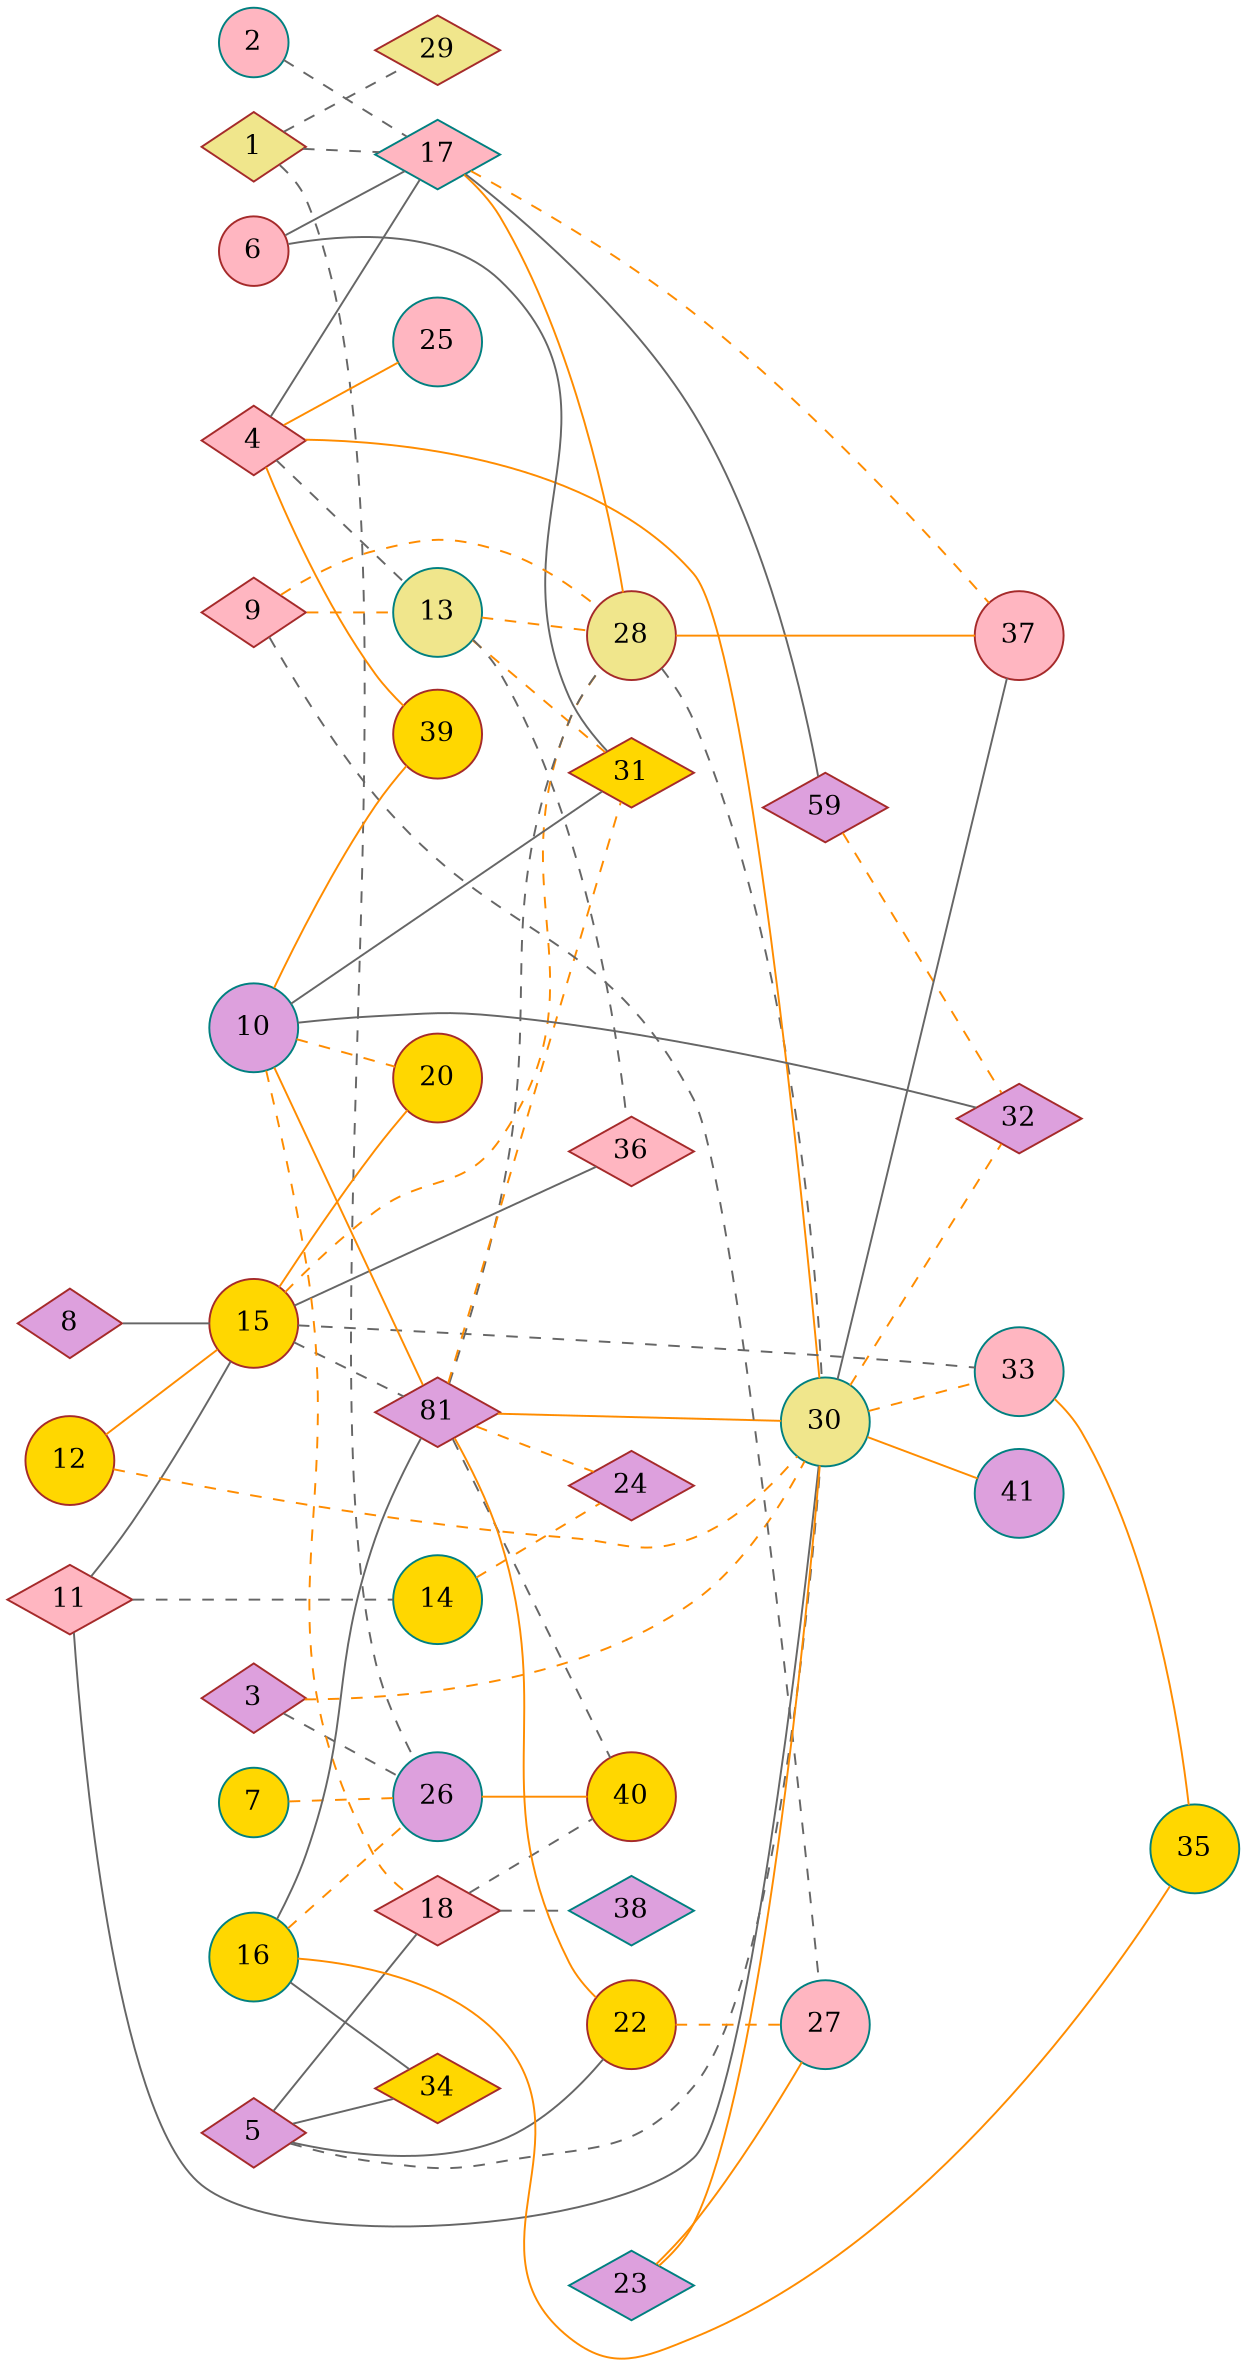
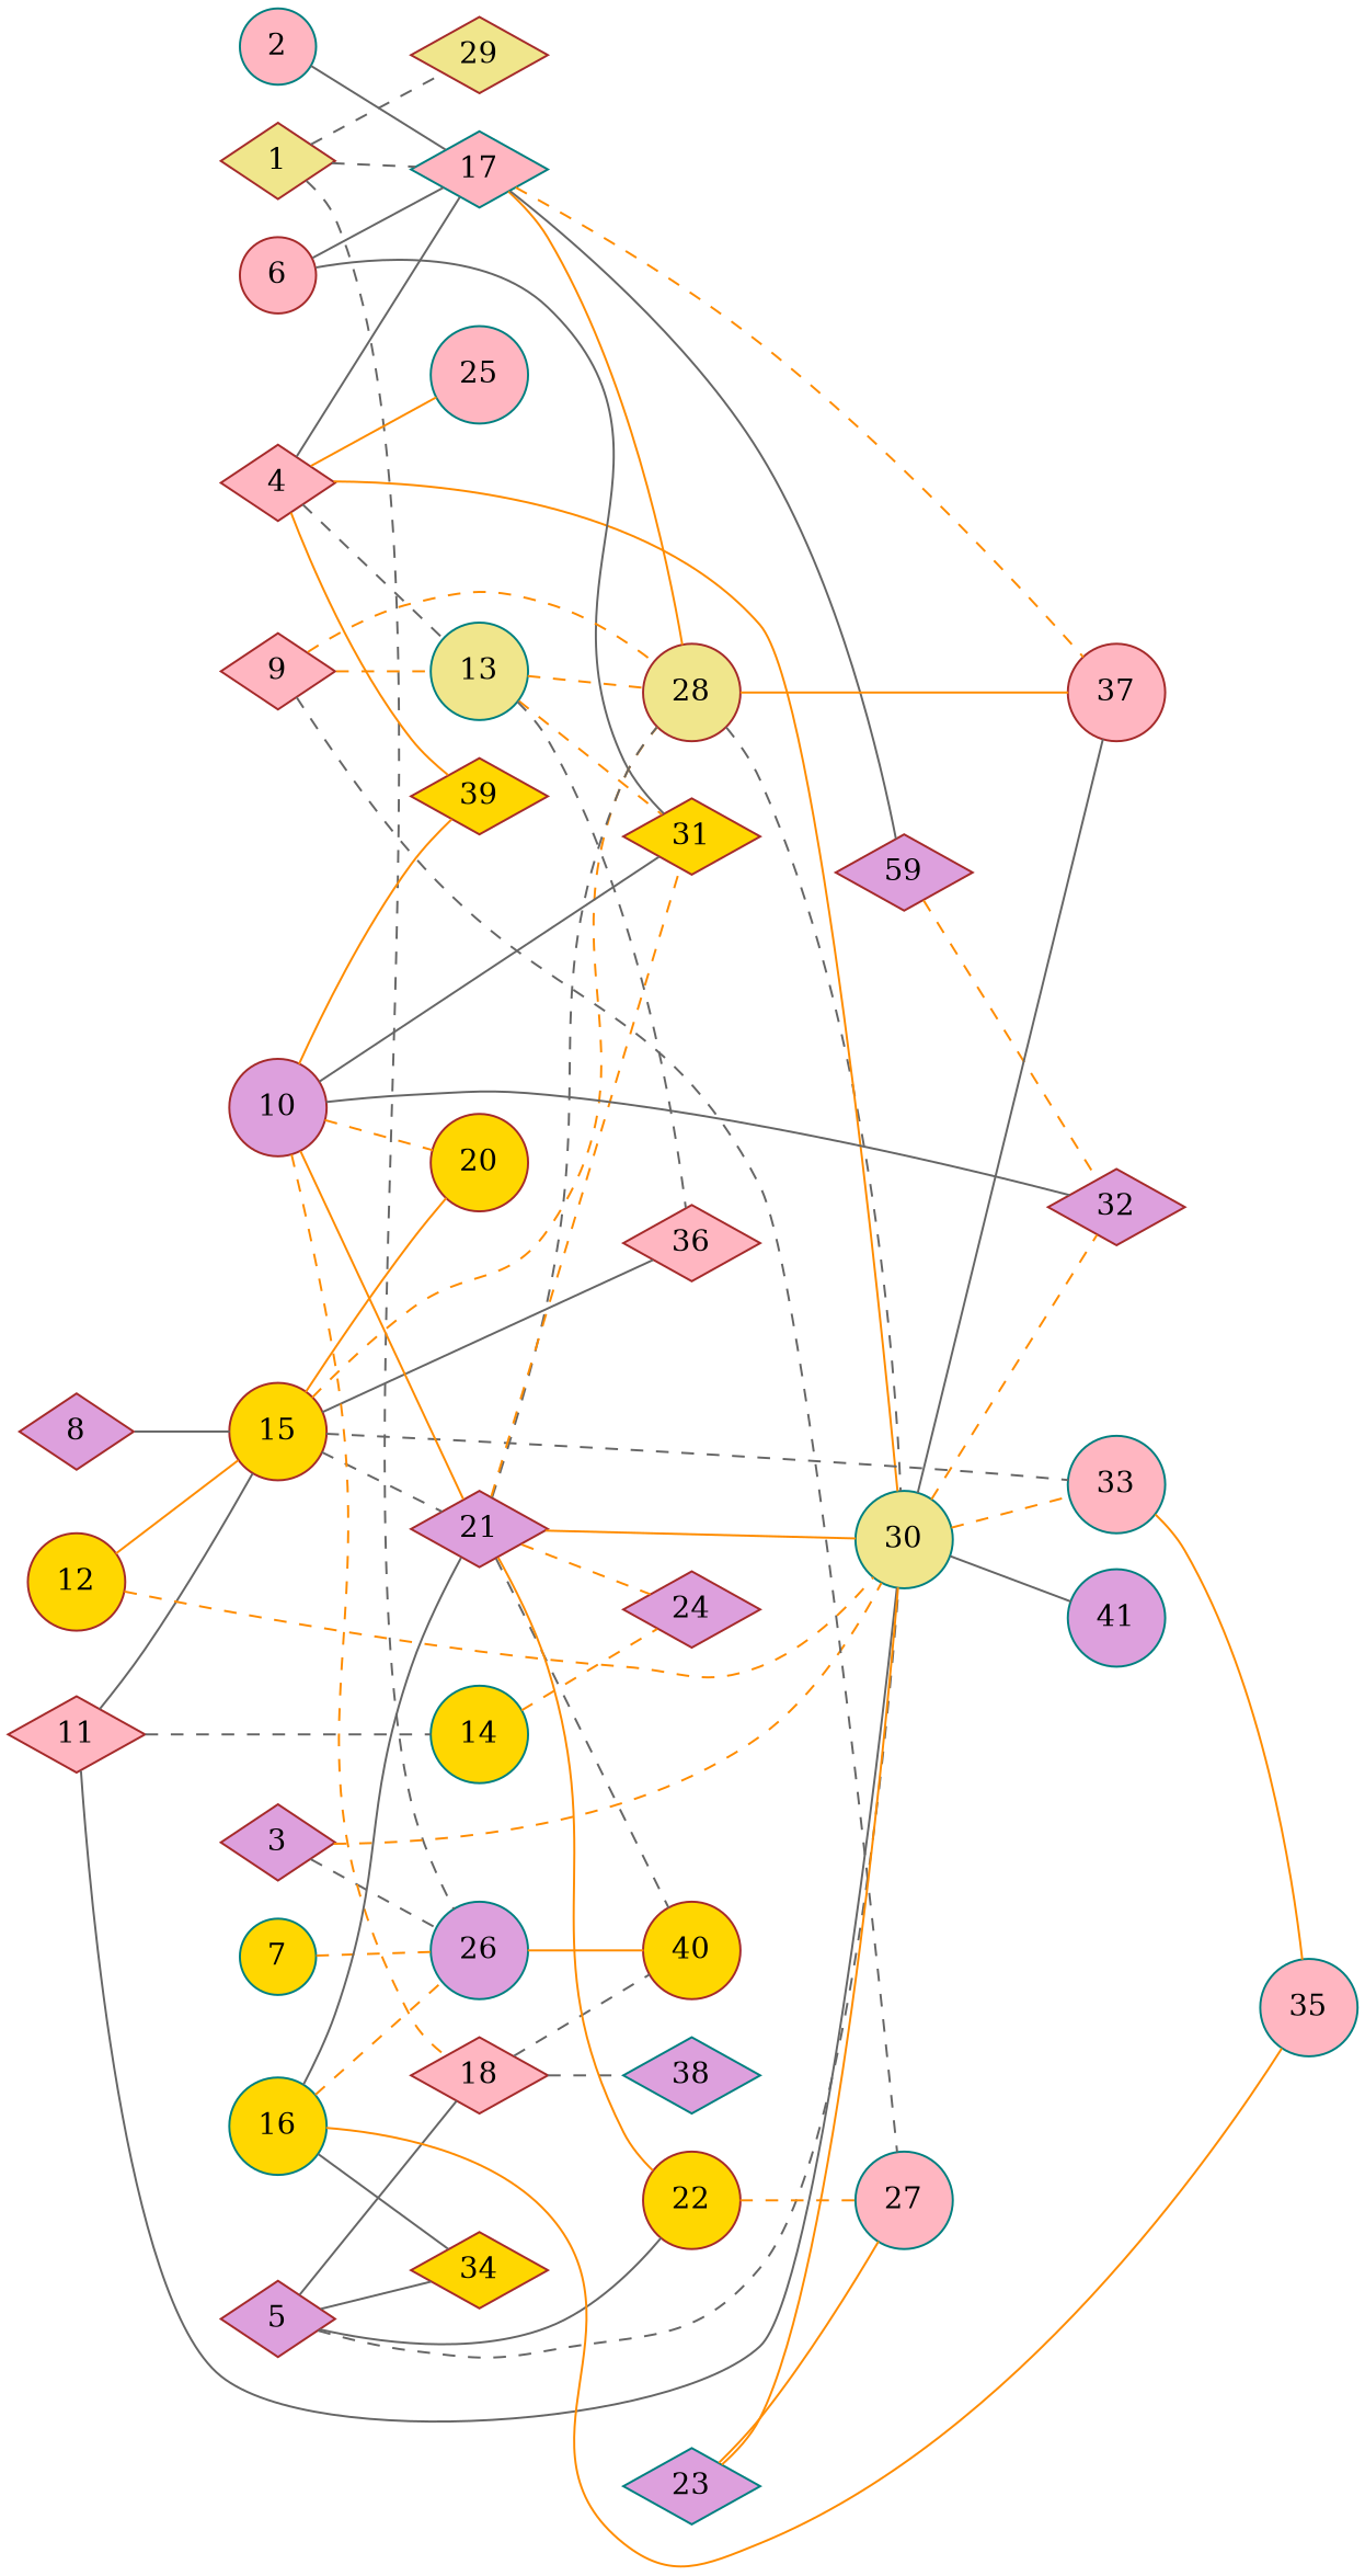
  graph {
    rankdir=LR
    node [color=brown fillcolor=lightpink shape=circle style=filled]
    edge [color=darkorange style=dashed weight=1.0]
    1 [fillcolor=khaki shape=diamond]
    17 [color=teal shape=diamond]
    26 [color=teal fillcolor=plum]
    29 [fillcolor=khaki shape=diamond]
    28 [fillcolor=khaki]
    n6 [fillcolor=plum label=59 shape=diamond]
    37
    40 [fillcolor=gold]
    2 [color=teal]
    3 [fillcolor=plum shape=diamond]
    30 [color=teal fillcolor=khaki]
    32 [fillcolor=plum shape=diamond]
    33 [color=teal]
    41 [color=teal fillcolor=plum]
    4 [shape=diamond]
    13 [color=teal fillcolor=khaki]
    25 [color=teal]
-   39 [fillcolor=gold]
+   39 [fillcolor=gold shape=diamond]
    31 [fillcolor=gold shape=diamond]
    36 [shape=diamond]
    5 [fillcolor=plum shape=diamond]
    18 [shape=diamond]
    22 [fillcolor=gold]
    34 [fillcolor=gold shape=diamond]
    38 [color=teal fillcolor=plum shape=diamond]
    27 [color=teal]
    6
    7 [color=teal fillcolor=gold]
    8 [fillcolor=plum shape=diamond]
    15 [fillcolor=gold]
    20 [fillcolor=gold]
-   21 [fillcolor=plum shape=diamond label=81]
+   21 [fillcolor=plum shape=diamond]
    9 [shape=diamond]
-   10 [color=teal fillcolor=plum]
+   10 [fillcolor=plum]
    24 [fillcolor=plum shape=diamond]
    11 [shape=diamond]
    14 [color=teal fillcolor=gold]
    12 [fillcolor=gold]
-   35 [color=teal fillcolor=gold]
+   35 [color=teal]
    16 [color=teal fillcolor=gold]
    23 [color=teal fillcolor=plum shape=diamond]
    1 -- 17 [color=gray40]
    1 -- 26 [color=gray40]
    1 -- 29 [color=gray40]
    17 -- 28 [style=solid]
    17 -- n6 [color=gray40 style=solid]
    17 -- 37
    26 -- 40 [style=solid]
    28 -- 37 [style=solid]
    28 -- 30 [color=gray40]
    n6 -- 32
-   2 -- 17 [color=gray40]
+   2 -- 17 [color=gray40 style=solid]
    3 -- 26 [color=gray40]
    3 -- 30
    30 -- 37 [color=gray40 style=solid]
    30 -- 32 [weight=2.0]
    30 -- 33
-   30 -- 41 [style=solid]
+   30 -- 41 [color=gray40 style=solid]
    33 -- 35 [style=solid]
    4 -- 17 [color=gray40 style=solid]
    4 -- 30 [style=solid]
    4 -- 13 [color=gray40]
    4 -- 25 [style=solid]
    4 -- 39 [style=solid]
    13 -- 28
    13 -- 31
    13 -- 36 [color=gray40]
    5 -- 30 [color=gray40]
    5 -- 18 [color=gray40 style=solid]
    5 -- 22 [color=gray40 style=solid]
    5 -- 34 [color=gray40 style=solid]
    18 -- 40 [color=gray40]
    18 -- 38 [color=gray40]
    22 -- 27
    6 -- 17 [color=gray40 style=solid]
    6 -- 31 [color=gray40 style=solid]
    7 -- 26
    8 -- 15 [color=gray40 style=solid]
    15 -- 28
    15 -- 33 [color=gray40]
    15 -- 36 [color=gray40 style=solid]
    15 -- 20 [style=solid]
    15 -- 21 [color=gray40]
    21 -- 28 [color=gray40]
    21 -- 40 [color=gray40]
    21 -- 30 [style=solid]
    21 -- 31
    21 -- 22 [style=solid]
    21 -- 24
    9 -- 28
    9 -- 13
    9 -- 27 [color=gray40]
    10 -- 32 [color=gray40 style=solid]
    10 -- 39 [style=solid]
    10 -- 31 [color=gray40 style=solid]
    10 -- 18
    10 -- 20
    10 -- 21 [style=solid]
    11 -- 30 [color=gray40 style=solid]
    11 -- 15 [color=gray40 style=solid]
    11 -- 14 [color=gray40]
    14 -- 24
    12 -- 30
    12 -- 15 [style=solid]
    16 -- 26
    16 -- 34 [color=gray40 style=solid]
    16 -- 21 [color=gray40 style=solid]
    16 -- 35 [style=solid]
    23 -- 30 [style=solid]
    23 -- 27 [style=solid]
  }
